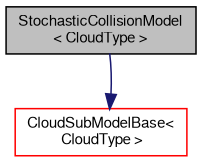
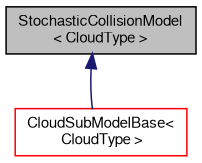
  digraph {
    node [fontname=FreeSans fontsize=10 shape=record]
    n1 [color=black fillcolor=grey75 fontcolor=black height=0.2 label="StochasticCollisionModel\l\< CloudType \>" style=filled width=0.4]
    n2 [color=red height=0.2 label="CloudSubModelBase\<\l CloudType \>" width=0.4]
-   n2 -> n1 [color=midnightblue dir=back fontname=FreeSans fontsize=10 labelfontname=FreeSans labelfontsize=10 style=solid]
+   n1 -> n2 [color=midnightblue dir=back fontname=FreeSans fontsize=10 labelfontname=FreeSans labelfontsize=10 style=solid]
  }
